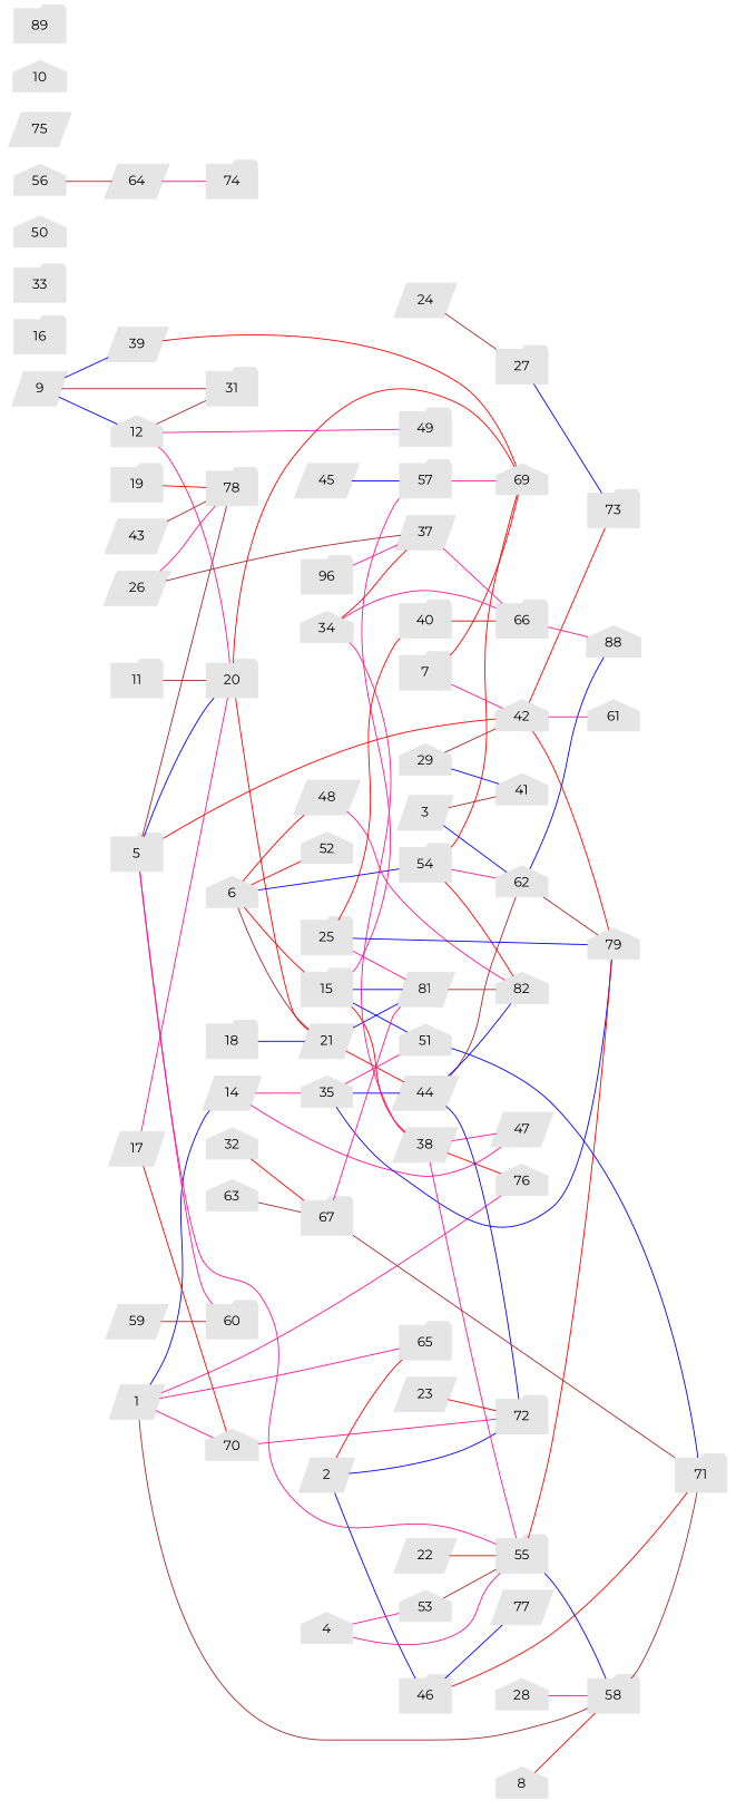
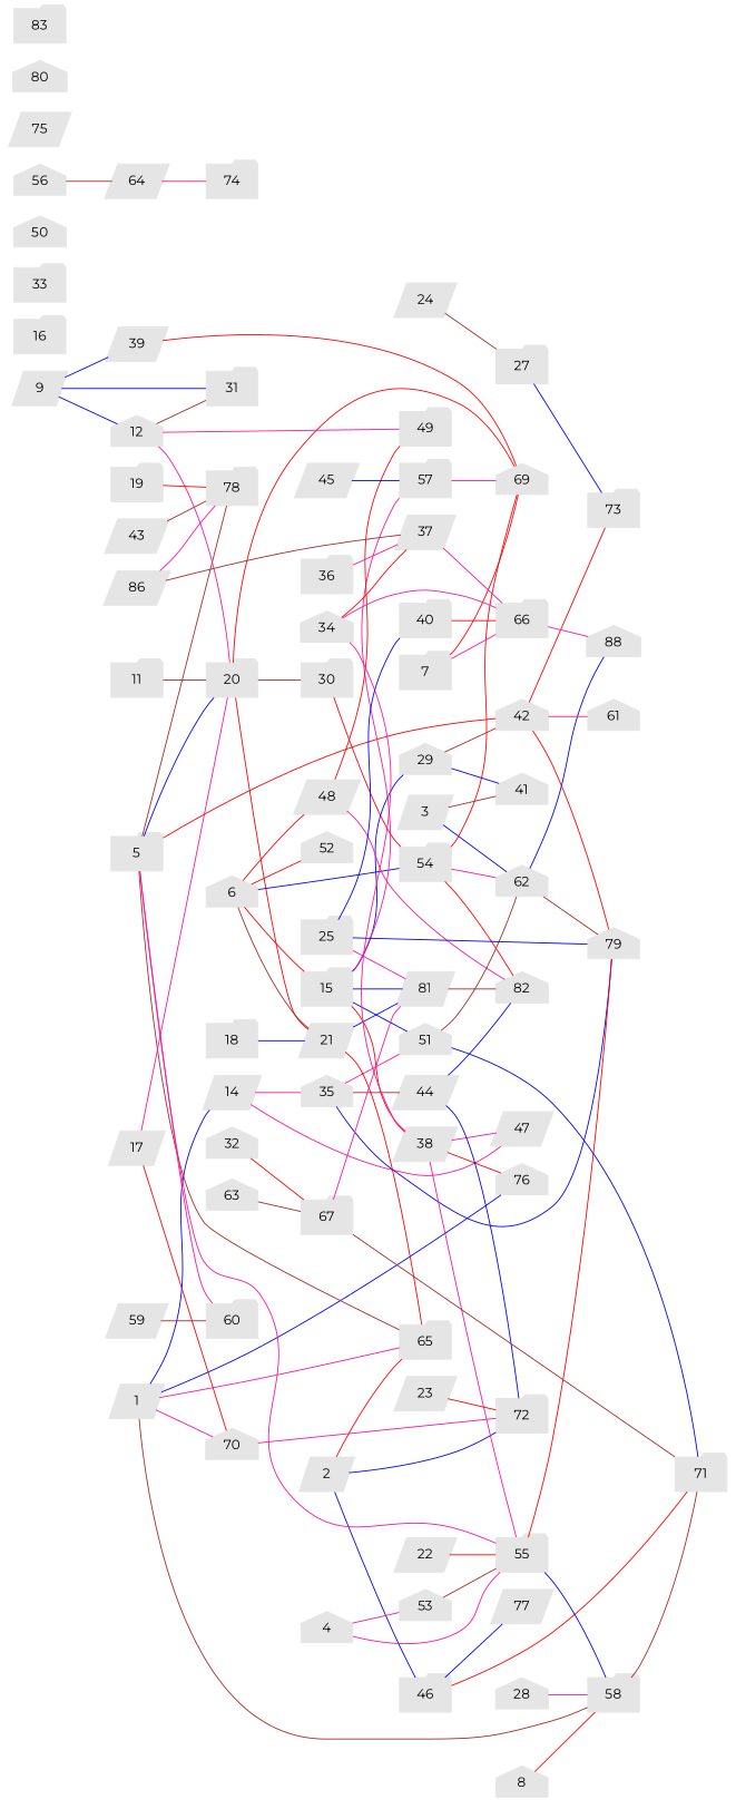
  graph {
    fontname=Montserrat
    rankdir=LR
    node [color=gray90 fontname=Montserrat shape=folder style=filled]
    edge [color=deeppink fontname=Montserrat]
    1 [shape=parallelogram]
    14 [shape=parallelogram]
    58
    65
    70 [shape=house]
    76 [shape=house]
    35 [shape=house]
    47 [shape=parallelogram]
    71
    72
    2 [shape=parallelogram]
    46
    77 [shape=parallelogram]
    3 [shape=parallelogram]
    41 [shape=house]
    62 [shape=house]
    79 [shape=house]
    n18 [label=88 shape=house]
    4 [shape=house]
    53 [shape=house]
    55
    5
    20
    42 [shape=house]
    60
    78
    21 [shape=parallelogram]
    69 [shape=house]
+   30
    73
    61 [shape=house]
    6 [shape=house]
    15
    48 [shape=parallelogram]
    52 [shape=house]
    54
    29 [shape=house]
    38 [shape=parallelogram]
    51 [shape=house]
    57
    81 [shape=parallelogram]
    49
    82 [shape=house]
    7
    66
    8 [shape=house]
    9 [shape=parallelogram]
    12 [shape=house]
    31
    39 [shape=parallelogram]
    34 [shape=house]
    37 [shape=parallelogram]
    11
-   26 [shape=parallelogram]
+   26 [shape=parallelogram label=86]
    59 [shape=parallelogram]
    44 [shape=parallelogram]
    16
    17 [shape=parallelogram]
    18
    19
    22 [shape=parallelogram]
    23 [shape=parallelogram]
    24 [shape=parallelogram]
    27
    25
    40
    28 [shape=house]
    32 [shape=house]
    67
    33
-   36 [label=96]
+   36
    43 [shape=parallelogram]
    45 [shape=parallelogram]
    50 [shape=house]
    56 [shape=house]
    64 [shape=parallelogram]
    74
    63 [shape=house]
    75 [shape=parallelogram]
-   80 [shape=house label=10]
-   83 [label=89]
+   80 [shape=house]
+   83
    1 -- 14 [color=blue]
    1 -- 58 [color=brown]
    1 -- 65
    1 -- 70
-   1 -- 76
+   1 -- 76 [color=blue]
    14 -- 35
    14 -- 47
    58 -- 71 [color=brown]
    70 -- 72
    35 -- 79 [color=blue]
    35 -- 51
-   35 -- 44 [color=blue]
+   35 -- 44 [color=brown]
    2 -- 65 [color=red]
    2 -- 72 [color=blue]
    2 -- 46 [color=blue]
    46 -- 71 [color=red]
    46 -- 77 [color=blue]
    3 -- 41 [color=brown]
    3 -- 62 [color=blue]
    62 -- 79 [color=brown]
    62 -- n18 [color=blue]
    4 -- 53
    4 -- 55
    53 -- 55 [color=brown]
    55 -- 58 [color=blue]
    55 -- 79 [color=red]
+   5 -- 65 [color=brown]
    5 -- 55
    5 -- 20 [color=blue]
    5 -- 42 [color=red]
    5 -- 60
    5 -- 78 [color=brown]
    20 -- 21 [color=red]
    20 -- 69 [color=red]
+   20 -- 30 [color=brown]
    42 -- 79 [color=red]
    42 -- 73 [color=red]
    42 -- 61
-   21 -- 44 [color=red]
+   21 -- 65 [color=red]
    21 -- 81 [color=blue]
+   30 -- 54 [color=red]
    6 -- 21 [color=brown]
    6 -- 15 [color=red]
    6 -- 48 [color=red]
    6 -- 52 [color=red]
    6 -- 54 [color=blue]
+   15 -- 29 [color=blue]
    15 -- 38 [color=red]
    15 -- 51 [color=blue]
    15 -- 57
    15 -- 81 [color=blue]
+   48 -- 49 [color=red]
    48 -- 82
    54 -- 62
    54 -- 69 [color=red]
    54 -- 82 [color=red]
    29 -- 41 [color=blue]
    29 -- 42 [color=brown]
    38 -- 76 [color=red]
    38 -- 47
    38 -- 55
    51 -- 71 [color=blue]
    57 -- 69
    81 -- 82 [color=brown]
    7 -- 69 [color=red]
-   7 -- 42
+   7 -- 66
    66 -- n18
    8 -- 58 [color=red]
    9 -- 12 [color=blue]
-   9 -- 31 [color=brown]
+   9 -- 31 [color=blue]
    9 -- 39 [color=blue]
    12 -- 20
    12 -- 49
    12 -- 31 [color=brown]
    39 -- 69 [color=red]
    34 -- 38
    34 -- 66
    34 -- 37 [color=red]
    37 -- 66
    11 -- 20 [color=brown]
    26 -- 78
    26 -- 37 [color=brown]
    59 -- 60 [color=brown]
    44 -- 72 [color=blue]
-   44 -- 62 [color=brown]
+   51 -- 62 [color=brown]
    44 -- 82 [color=blue]
    17 -- 70 [color=red]
    17 -- 20
    18 -- 21 [color=blue]
    19 -- 78 [color=red]
    22 -- 55 [color=red]
    23 -- 72 [color=red]
    24 -- 27 [color=brown]
    27 -- 73 [color=blue]
    25 -- 79 [color=blue]
    25 -- 81
-   25 -- 40 [color=red]
+   25 -- 40 [color=blue]
    40 -- 66 [color=red]
    28 -- 58
    32 -- 67 [color=red]
    67 -- 71 [color=brown]
    67 -- 81
    36 -- 37
    43 -- 78 [color=brown]
    45 -- 57 [color=blue]
    56 -- 64 [color=brown]
    64 -- 74
    63 -- 67 [color=brown]
  }
